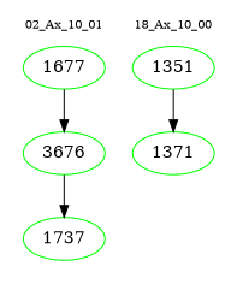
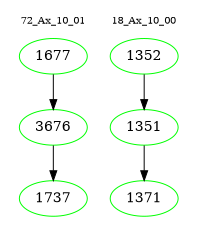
  digraph {
    node [color=green]
    edge [color=black]
    n1 [label=1677]
    n2 [label=3676]
    n3 [label=1737]
+   n4 [label=1352]
    n5 [label=1351]
    n6 [label=1371]
    subgraph cluster_1 {
      color=white
      fontsize=10
-     label="02_Ax_10_01"
+     label="72_Ax_10_01"
      n1
      n2
      n3
    }
    subgraph cluster_2 {
      color=white
      fontsize=10
      label="18_Ax_10_00"
+     n4
      n5
      n6
    }
    n1 -> n2
    n2 -> n3
+   n4 -> n5
    n5 -> n6
  }
